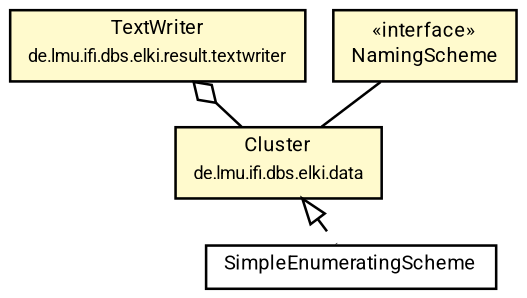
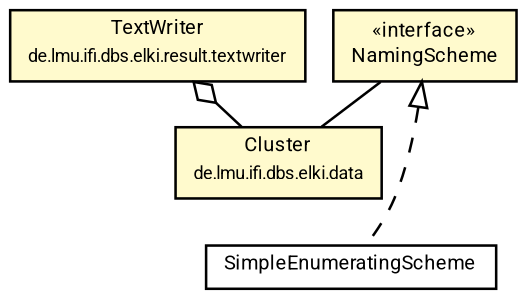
  digraph {
    nodesep=0.15
    rankdir=TB
    ranksep=0.25
    node [fontcolor=black fontname=Roboto fontsize=8 margin=0 shape=plaintext]
    edge [arrowhead=none color=black dir=back fontname=Roboto fontsize=7 labelfontname=Roboto labelfontsize=7]
    n1 [height=0 label=<<table title="de.lmu.ifi.dbs.elki.result.textwriter.TextWriter" border="0" cellborder="1" cellspacing="0" cellpadding="2" bgcolor="LemonChiffon" href="../TextWriter.html" target="_parent"> 		<tr><td><table border="0" cellspacing="0" cellpadding="1"> 		<tr><td align="center" balign="center"> <font face="Roboto">TextWriter</font> </td></tr> 		<tr><td align="center" balign="center"> <font face="Roboto" point-size="7.0">de.lmu.ifi.dbs.elki.result.textwriter</font> </td></tr> 		</table></td></tr> 		</table>> width=0]
    n2 [height=0 label=<<table title="de.lmu.ifi.dbs.elki.data.Cluster" border="0" cellborder="1" cellspacing="0" cellpadding="2" bgcolor="LemonChiffon" href="../../../data/Cluster.html" target="_parent"> 		<tr><td><table border="0" cellspacing="0" cellpadding="1"> 		<tr><td align="center" balign="center"> <font face="Roboto">Cluster</font> </td></tr> 		<tr><td align="center" balign="center"> <font face="Roboto" point-size="7.0">de.lmu.ifi.dbs.elki.data</font> </td></tr> 		</table></td></tr> 		</table>> width=0]
    n3 [height=0 label=<<table title="de.lmu.ifi.dbs.elki.result.textwriter.naming.NamingScheme" border="0" cellborder="1" cellspacing="0" cellpadding="2" bgcolor="lemonChiffon" href="NamingScheme.html" target="_parent"> 		<tr><td><table border="0" cellspacing="0" cellpadding="1"> 		<tr><td align="center" balign="center"> &#171;interface&#187; </td></tr> 		<tr><td align="center" balign="center"> <font face="Roboto">NamingScheme</font> </td></tr> 		</table></td></tr> 		</table>> width=0]
    n4 [height=0 label=<<table title="de.lmu.ifi.dbs.elki.result.textwriter.naming.SimpleEnumeratingScheme" border="0" cellborder="1" cellspacing="0" cellpadding="2" href="SimpleEnumeratingScheme.html" target="_parent"> 		<tr><td><table border="0" cellspacing="0" cellpadding="1"> 		<tr><td align="center" balign="center"> <font face="Roboto">SimpleEnumeratingScheme</font> </td></tr> 		</table></td></tr> 		</table>> width=0]
    n1 -> n2 [arrowtail=ediamond weight=4]
    n3 -> n2 [weight=2 dir=""]
-   n2 -> n4 [arrowtail=empty style=dashed weight=9 arrowhead=""]
+   n3 -> n4 [arrowtail=empty style=dashed weight=9 arrowhead=""]
  }
